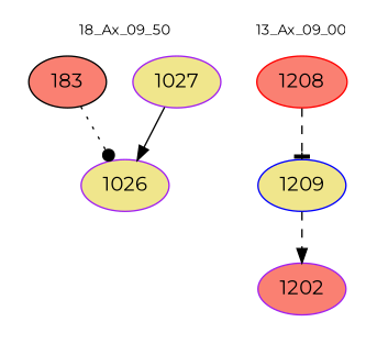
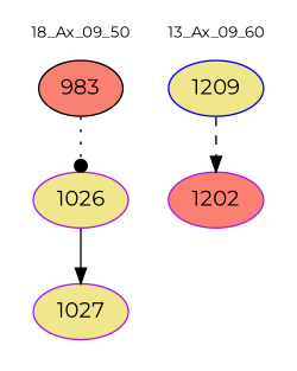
  digraph {
    fontname=Montserrat
    node [color=purple fillcolor=khaki fontname=Montserrat style=filled]
    edge [arrowhead=normal color=black fontname=Montserrat style=dashed]
    n1 [label=1027]
    n2 [label=1026]
-   n3 [color=black fillcolor=salmon label=183]
-   n4 [color=red fillcolor=salmon label=1208]
+   n3 [color=black fillcolor=salmon label=983]
    n5 [color=blue label=1209]
    n6 [fillcolor=salmon label=1202]
    subgraph cluster_1 {
      color=white
      fontsize=10
      label="18_Ax_09_50"
      n1
      n2
      n3
    }
    subgraph cluster_2 {
      color=white
      fontsize=10
-     label="13_Ax_09_00"
-     n4
+     label="13_Ax_09_60"
      n5
      n6
    }
-   n1 -> n2 [style=solid]
+   n2 -> n1 [style=solid]
    n3 -> n2 [arrowhead=dot style=dotted]
-   n4 -> n5 [arrowhead=tee]
    n5 -> n6
  }
